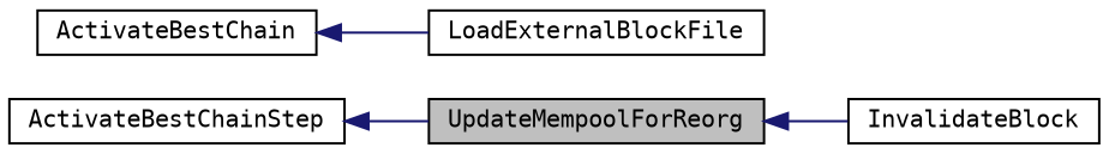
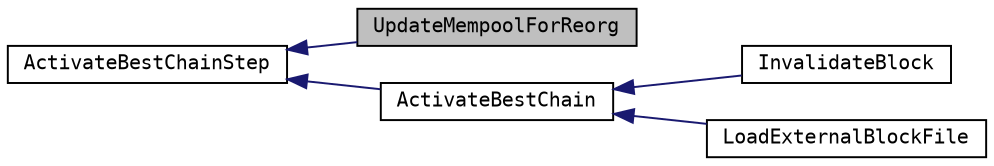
  digraph {
    fontname="DejaVu Sans Mono"
    rankdir=LR
    node [color=black fillcolor=white fontname="DejaVu Sans Mono" fontsize=10 shape=record style=filled]
    edge [color=midnightblue dir=back fontname="DejaVu Sans Mono" fontsize=10 labelfontname=Helvetica labelfontsize=10 style=solid]
    n1 [fillcolor=grey75 fontcolor=black height=0.2 label=UpdateMempoolForReorg width=0.4]
    n2 [height=0.2 label=InvalidateBlock width=0.4]
    n3 [height=0.2 label=ActivateBestChainStep width=0.4]
    n4 [height=0.2 label=ActivateBestChain width=0.4]
    n5 [height=0.2 label=LoadExternalBlockFile width=0.4]
-   n1 -> n2
+   n4 -> n2
    n3 -> n1
+   n3 -> n4
    n4 -> n5
  }
